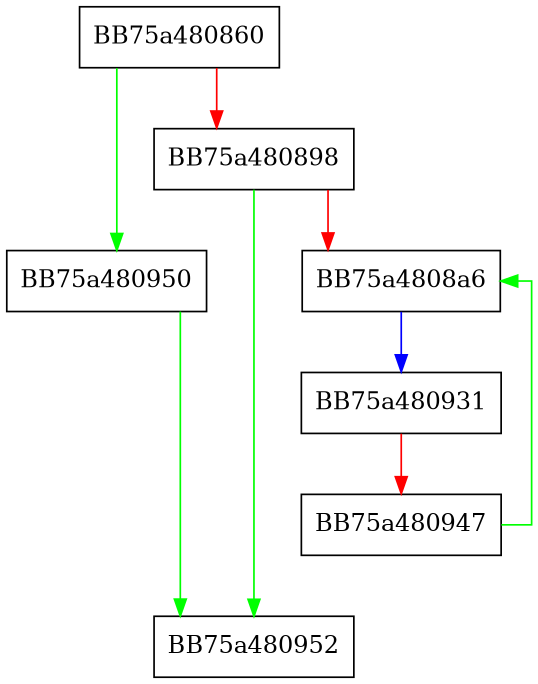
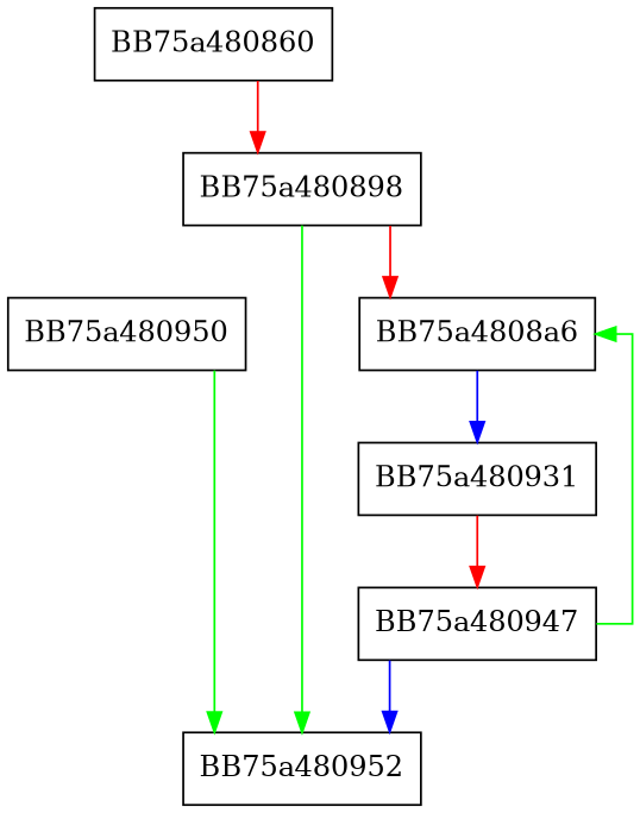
  digraph {
    splines=ortho
    node [shape=box]
    edge [color=green]
    BB75a480860
    BB75a480950
    BB75a480898
    BB75a480952
    BB75a4808a6
    BB75a480931
    BB75a480947
-   BB75a480860 -> BB75a480950
    BB75a480860 -> BB75a480898 [color=red]
    BB75a480950 -> BB75a480952
    BB75a480898 -> BB75a480952
    BB75a480898 -> BB75a4808a6 [color=red]
    BB75a4808a6 -> BB75a480931 [color=blue]
    BB75a480931 -> BB75a480947 [color=red]
+   BB75a480947 -> BB75a480952 [color=blue]
    BB75a480947 -> BB75a4808a6
  }
